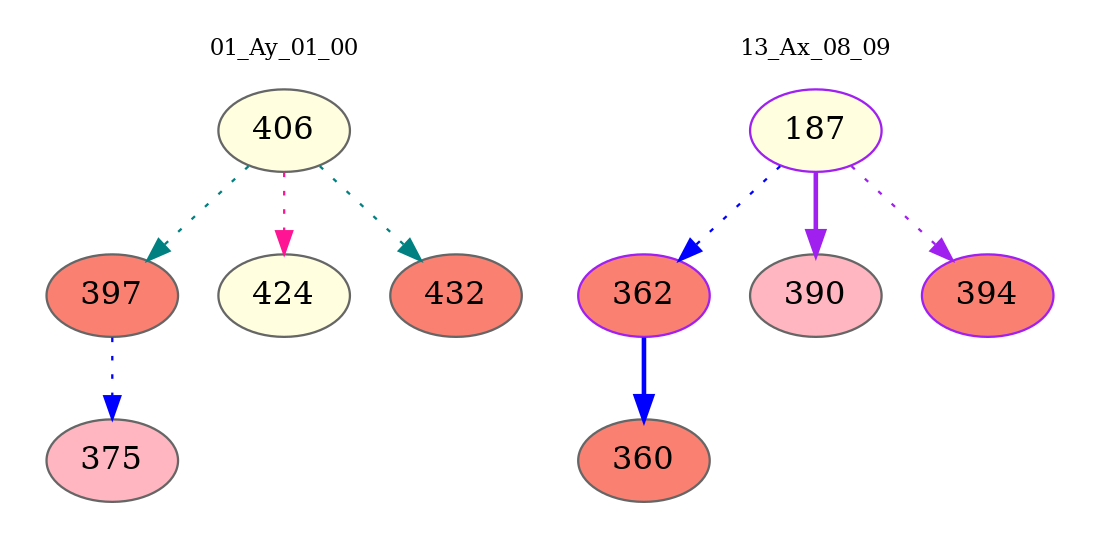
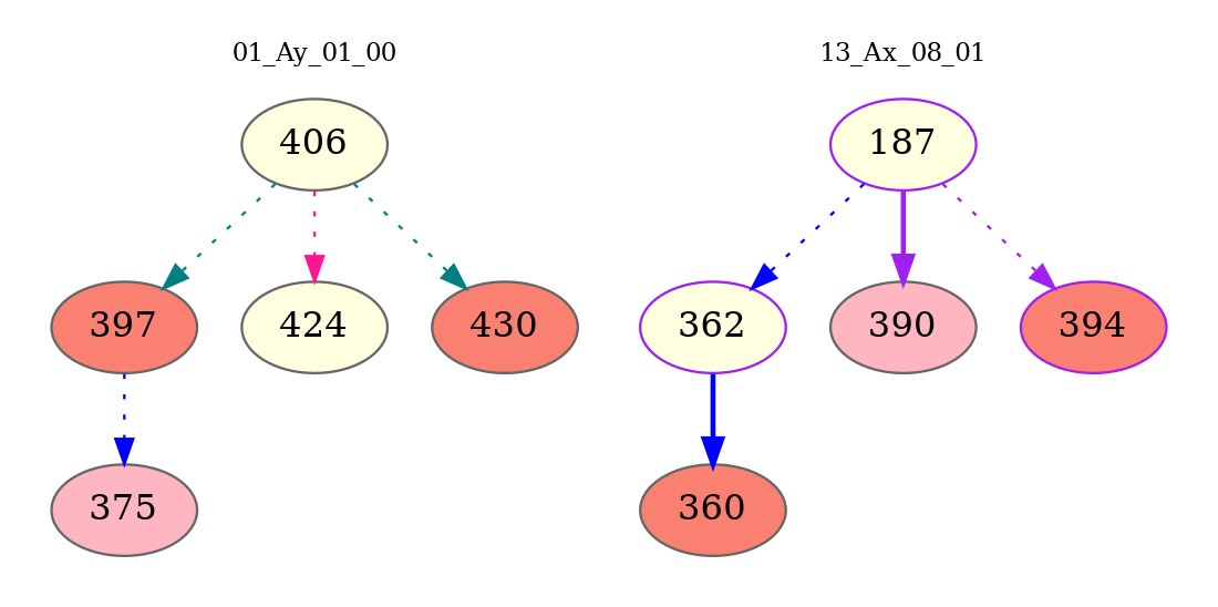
  digraph {
    fontname="DejaVu Serif"
    node [color=gray40 fillcolor=salmon fontname="DejaVu Serif" style=filled]
    edge [color=blue fontname="DejaVu Serif" style=dotted]
    n1 [fillcolor=lightyellow label=406]
    n2 [label=397]
    n3 [fillcolor=lightyellow label=424]
-   n4 [label=432]
+   n4 [label=430]
    n5 [fillcolor=lightpink label=375]
    n6 [color=purple fillcolor=lightyellow label=187]
-   n7 [color=purple label=362]
+   n7 [color=purple fillcolor=lightyellow label=362]
    n8 [fillcolor=lightpink label=390]
    n9 [color=purple label=394]
    n10 [label=360]
    subgraph cluster_1 {
      color=white
      fontsize=10
      label="01_Ay_01_00"
      n1
      n2
      n3
      n4
      n5
    }
    subgraph cluster_2 {
      color=white
      fontsize=10
-     label="13_Ax_08_09"
+     label="13_Ax_08_01"
      n6
      n7
      n8
      n9
      n10
    }
    n1 -> n2 [color=teal]
    n1 -> n3 [color=deeppink]
    n1 -> n4 [color=teal]
    n2 -> n5
    n6 -> n7
    n6 -> n8 [color=purple style=bold]
    n6 -> n9 [color=purple]
    n7 -> n10 [style=bold]
  }
